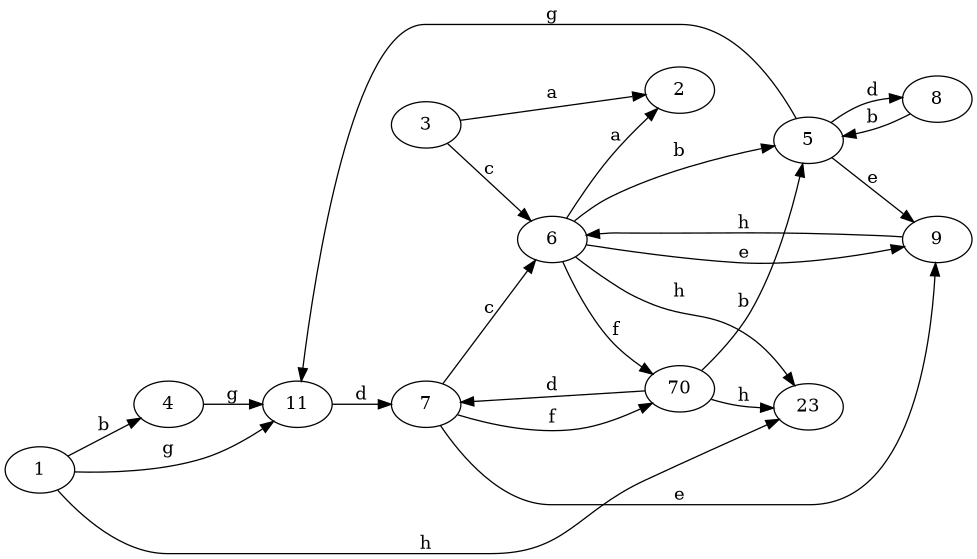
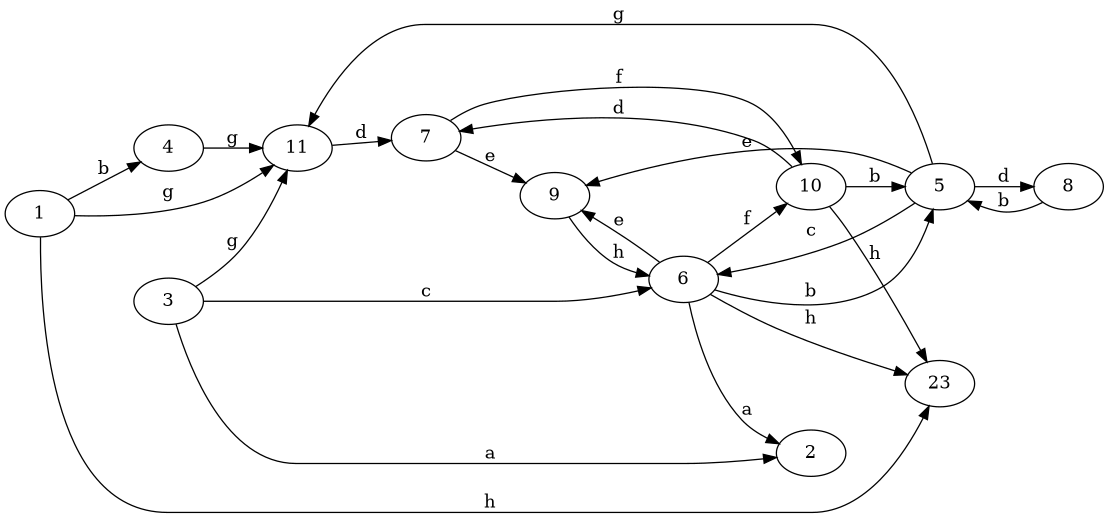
  strict digraph {
    rankdir=LR
    1
    4
    11
    n4 [label=23]
    7
    5
    6
    8
    9
    2
-   10 [label=70]
+   10
    n12 [label=3]
    1 -> 4 [label=b]
    1 -> 11 [label=g]
    1 -> n4 [label=h]
    4 -> 11 [label=g]
    11 -> 7 [label=d]
    7 -> 9 [label=e]
    7 -> 10 [label=f]
    5 -> 11 [label=g]
-   7 -> 6 [label=c]
+   5 -> 6 [label=c]
    5 -> 8 [label=d]
    5 -> 9 [label=e]
    6 -> n4 [label=h]
    6 -> 5 [label=b]
    6 -> 9 [label=e]
    6 -> 2 [label=a]
    6 -> 10 [label=f]
    8 -> 5 [label=b]
    9 -> 6 [label=h]
    10 -> n4 [label=h]
    10 -> 7 [label=d]
    10 -> 5 [label=b]
+   n12 -> 11 [label=g]
    n12 -> 6 [label=c]
    n12 -> 2 [label=a]
  }
